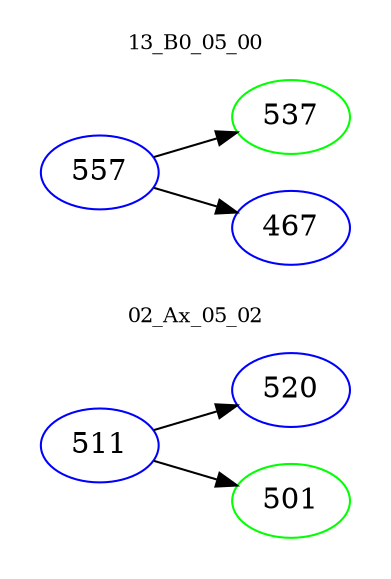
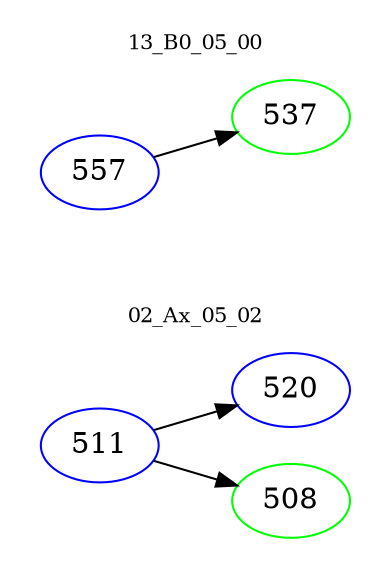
  digraph {
    rankdir=LR
    node [color=blue]
    edge [color=black]
    n1 [label=511]
-   n2 [color=green label=501]
+   n2 [color=green label=508]
    n3 [label=520]
    n4 [label=557]
-   n5 [label=467]
    n6 [color=green label=537]
    subgraph cluster_1 {
      color=white
      fontsize=10
      label="02_Ax_05_02"
      n1
      n2
      n3
    }
    subgraph cluster_2 {
      color=white
      fontsize=10
      label="13_B0_05_00"
      n4
-     n5
      n6
    }
    n1 -> n2
    n1 -> n3
-   n4 -> n5
    n4 -> n6
  }
